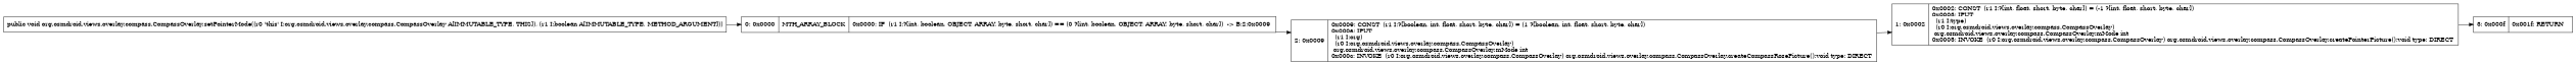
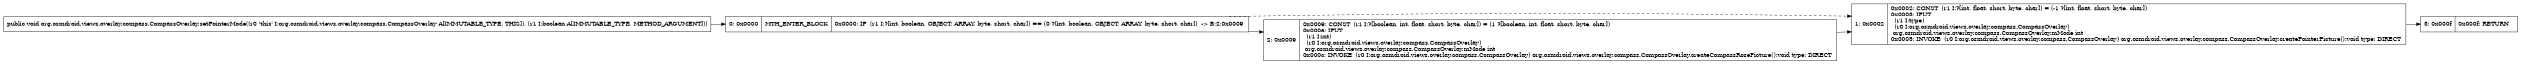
  digraph {
    rankdir=LR
    node [shape=record]
-   n1 [label="{0\:\ 0x0000|MTH_ARRAY_BLOCK\l|0x0000: IF  (r1 I:?[int, boolean, OBJECT, ARRAY, byte, short, char]) == (0 ?[int, boolean, OBJECT, ARRAY, byte, short, char])  \-\> B:2:0x0009 \l}"]
+   n1 [label="{0\:\ 0x0000|MTH_ENTER_BLOCK\l|0x0000: IF  (r1 I:?[int, boolean, OBJECT, ARRAY, byte, short, char]) == (0 ?[int, boolean, OBJECT, ARRAY, byte, short, char])  \-\> B:2:0x0009 \l}"]
    n2 [label="{1\:\ 0x0002|0x0002: CONST  (r1 I:?[int, float, short, byte, char]) = (\-1 ?[int, float, short, byte, char]) \l0x0003: IPUT  \l  (r1 I:type)\l  (r0 I:org.osmdroid.views.overlay.compass.CompassOverlay)\l org.osmdroid.views.overlay.compass.CompassOverlay.mMode int \l0x0005: INVOKE  (r0 I:org.osmdroid.views.overlay.compass.CompassOverlay) org.osmdroid.views.overlay.compass.CompassOverlay.createPointerPicture():void type: DIRECT \l}"]
-   n3 [label="{2\:\ 0x0009|0x0009: CONST  (r1 I:?[boolean, int, float, short, byte, char]) = (1 ?[boolean, int, float, short, byte, char]) \l0x000a: IPUT  \l  (r1 I:org)\l  (r0 I:org.osmdroid.views.overlay.compass.CompassOverlay)\l org.osmdroid.views.overlay.compass.CompassOverlay.mMode int \l0x000c: INVOKE  (r0 I:org.osmdroid.views.overlay.compass.CompassOverlay) org.osmdroid.views.overlay.compass.CompassOverlay.createCompassRosePicture():void type: DIRECT \l}"]
-   n4 [label="{3\:\ 0x000f|0x001f: RETURN   \l}"]
+   n3 [label="{2\:\ 0x0009|0x0009: CONST  (r1 I:?[boolean, int, float, short, byte, char]) = (1 ?[boolean, int, float, short, byte, char]) \l0x000a: IPUT  \l  (r1 I:int)\l  (r0 I:org.osmdroid.views.overlay.compass.CompassOverlay)\l org.osmdroid.views.overlay.compass.CompassOverlay.mMode int \l0x000c: INVOKE  (r0 I:org.osmdroid.views.overlay.compass.CompassOverlay) org.osmdroid.views.overlay.compass.CompassOverlay.createCompassRosePicture():void type: DIRECT \l}"]
+   n4 [label="{3\:\ 0x000f|0x000f: RETURN   \l}"]
    n5 [label="{public void org.osmdroid.views.overlay.compass.CompassOverlay.setPointerMode((r0 'this' I:org.osmdroid.views.overlay.compass.CompassOverlay A[IMMUTABLE_TYPE, THIS]), (r1 I:boolean A[IMMUTABLE_TYPE, METHOD_ARGUMENT])) }"]
+   n1 -> n2 [style=dashed]
    n1 -> n3
    n2 -> n4
    n3 -> n2
    n5 -> n1
  }
